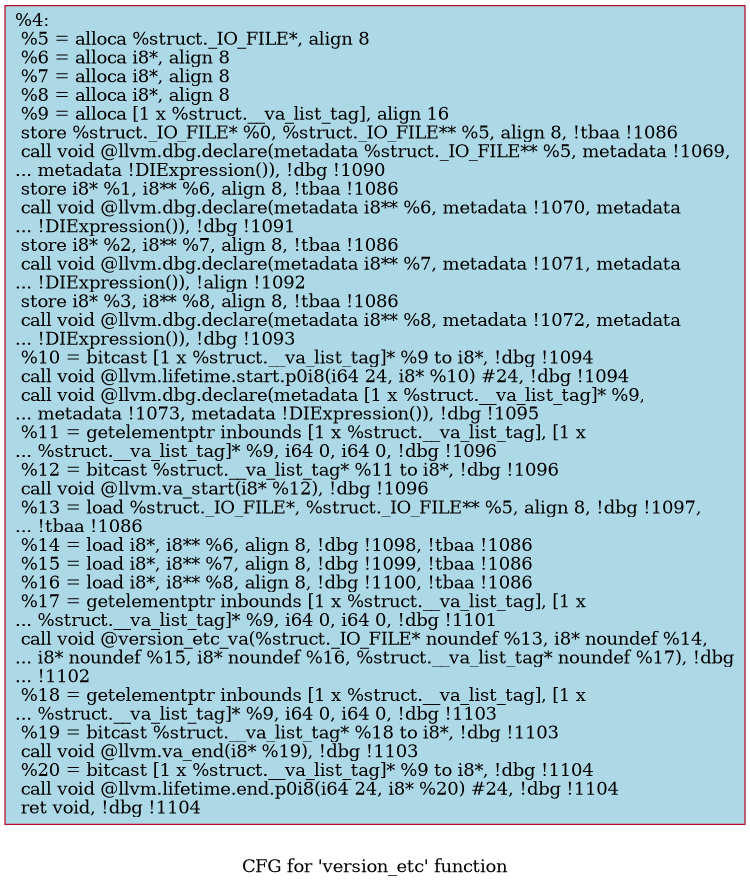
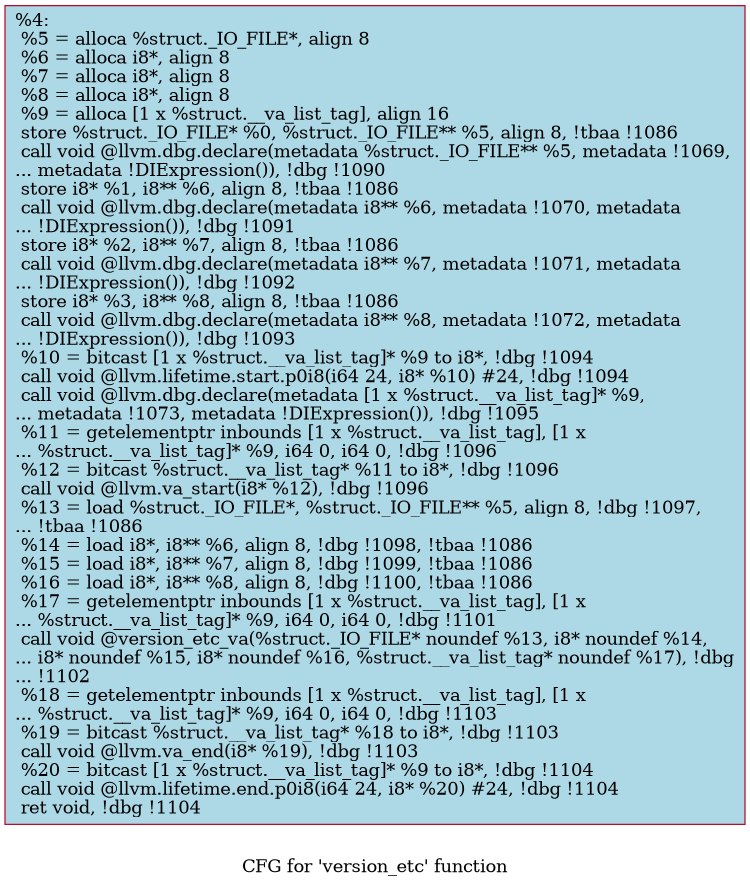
  digraph {
    label="CFG for 'version_etc' function"
-   n1 [color="#b70d28ff" fillcolor=lightblue label="{%4:\l  %5 = alloca %struct._IO_FILE*, align 8\l  %6 = alloca i8*, align 8\l  %7 = alloca i8*, align 8\l  %8 = alloca i8*, align 8\l  %9 = alloca [1 x %struct.__va_list_tag], align 16\l  store %struct._IO_FILE* %0, %struct._IO_FILE** %5, align 8, !tbaa !1086\l  call void @llvm.dbg.declare(metadata %struct._IO_FILE** %5, metadata !1069,\l... metadata !DIExpression()), !dbg !1090\l  store i8* %1, i8** %6, align 8, !tbaa !1086\l  call void @llvm.dbg.declare(metadata i8** %6, metadata !1070, metadata\l... !DIExpression()), !dbg !1091\l  store i8* %2, i8** %7, align 8, !tbaa !1086\l  call void @llvm.dbg.declare(metadata i8** %7, metadata !1071, metadata\l... !DIExpression()), !align !1092\l  store i8* %3, i8** %8, align 8, !tbaa !1086\l  call void @llvm.dbg.declare(metadata i8** %8, metadata !1072, metadata\l... !DIExpression()), !dbg !1093\l  %10 = bitcast [1 x %struct.__va_list_tag]* %9 to i8*, !dbg !1094\l  call void @llvm.lifetime.start.p0i8(i64 24, i8* %10) #24, !dbg !1094\l  call void @llvm.dbg.declare(metadata [1 x %struct.__va_list_tag]* %9,\l... metadata !1073, metadata !DIExpression()), !dbg !1095\l  %11 = getelementptr inbounds [1 x %struct.__va_list_tag], [1 x\l... %struct.__va_list_tag]* %9, i64 0, i64 0, !dbg !1096\l  %12 = bitcast %struct.__va_list_tag* %11 to i8*, !dbg !1096\l  call void @llvm.va_start(i8* %12), !dbg !1096\l  %13 = load %struct._IO_FILE*, %struct._IO_FILE** %5, align 8, !dbg !1097,\l... !tbaa !1086\l  %14 = load i8*, i8** %6, align 8, !dbg !1098, !tbaa !1086\l  %15 = load i8*, i8** %7, align 8, !dbg !1099, !tbaa !1086\l  %16 = load i8*, i8** %8, align 8, !dbg !1100, !tbaa !1086\l  %17 = getelementptr inbounds [1 x %struct.__va_list_tag], [1 x\l... %struct.__va_list_tag]* %9, i64 0, i64 0, !dbg !1101\l  call void @version_etc_va(%struct._IO_FILE* noundef %13, i8* noundef %14,\l... i8* noundef %15, i8* noundef %16, %struct.__va_list_tag* noundef %17), !dbg\l... !1102\l  %18 = getelementptr inbounds [1 x %struct.__va_list_tag], [1 x\l... %struct.__va_list_tag]* %9, i64 0, i64 0, !dbg !1103\l  %19 = bitcast %struct.__va_list_tag* %18 to i8*, !dbg !1103\l  call void @llvm.va_end(i8* %19), !dbg !1103\l  %20 = bitcast [1 x %struct.__va_list_tag]* %9 to i8*, !dbg !1104\l  call void @llvm.lifetime.end.p0i8(i64 24, i8* %20) #24, !dbg !1104\l  ret void, !dbg !1104\l}" shape=record style=filled]
+   n1 [color="#b70d28ff" fillcolor=lightblue label="{%4:\l  %5 = alloca %struct._IO_FILE*, align 8\l  %6 = alloca i8*, align 8\l  %7 = alloca i8*, align 8\l  %8 = alloca i8*, align 8\l  %9 = alloca [1 x %struct.__va_list_tag], align 16\l  store %struct._IO_FILE* %0, %struct._IO_FILE** %5, align 8, !tbaa !1086\l  call void @llvm.dbg.declare(metadata %struct._IO_FILE** %5, metadata !1069,\l... metadata !DIExpression()), !dbg !1090\l  store i8* %1, i8** %6, align 8, !tbaa !1086\l  call void @llvm.dbg.declare(metadata i8** %6, metadata !1070, metadata\l... !DIExpression()), !dbg !1091\l  store i8* %2, i8** %7, align 8, !tbaa !1086\l  call void @llvm.dbg.declare(metadata i8** %7, metadata !1071, metadata\l... !DIExpression()), !dbg !1092\l  store i8* %3, i8** %8, align 8, !tbaa !1086\l  call void @llvm.dbg.declare(metadata i8** %8, metadata !1072, metadata\l... !DIExpression()), !dbg !1093\l  %10 = bitcast [1 x %struct.__va_list_tag]* %9 to i8*, !dbg !1094\l  call void @llvm.lifetime.start.p0i8(i64 24, i8* %10) #24, !dbg !1094\l  call void @llvm.dbg.declare(metadata [1 x %struct.__va_list_tag]* %9,\l... metadata !1073, metadata !DIExpression()), !dbg !1095\l  %11 = getelementptr inbounds [1 x %struct.__va_list_tag], [1 x\l... %struct.__va_list_tag]* %9, i64 0, i64 0, !dbg !1096\l  %12 = bitcast %struct.__va_list_tag* %11 to i8*, !dbg !1096\l  call void @llvm.va_start(i8* %12), !dbg !1096\l  %13 = load %struct._IO_FILE*, %struct._IO_FILE** %5, align 8, !dbg !1097,\l... !tbaa !1086\l  %14 = load i8*, i8** %6, align 8, !dbg !1098, !tbaa !1086\l  %15 = load i8*, i8** %7, align 8, !dbg !1099, !tbaa !1086\l  %16 = load i8*, i8** %8, align 8, !dbg !1100, !tbaa !1086\l  %17 = getelementptr inbounds [1 x %struct.__va_list_tag], [1 x\l... %struct.__va_list_tag]* %9, i64 0, i64 0, !dbg !1101\l  call void @version_etc_va(%struct._IO_FILE* noundef %13, i8* noundef %14,\l... i8* noundef %15, i8* noundef %16, %struct.__va_list_tag* noundef %17), !dbg\l... !1102\l  %18 = getelementptr inbounds [1 x %struct.__va_list_tag], [1 x\l... %struct.__va_list_tag]* %9, i64 0, i64 0, !dbg !1103\l  %19 = bitcast %struct.__va_list_tag* %18 to i8*, !dbg !1103\l  call void @llvm.va_end(i8* %19), !dbg !1103\l  %20 = bitcast [1 x %struct.__va_list_tag]* %9 to i8*, !dbg !1104\l  call void @llvm.lifetime.end.p0i8(i64 24, i8* %20) #24, !dbg !1104\l  ret void, !dbg !1104\l}" shape=record style=filled]
  }
